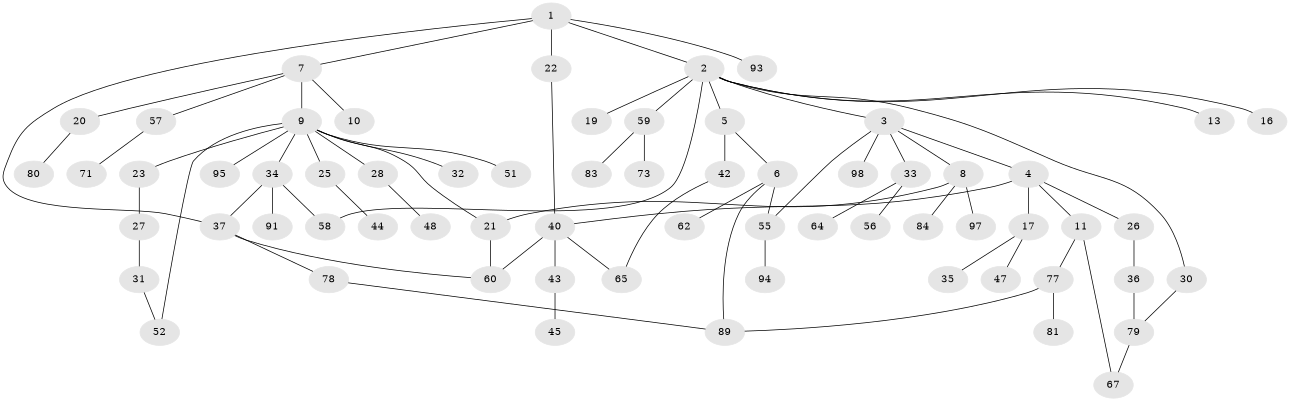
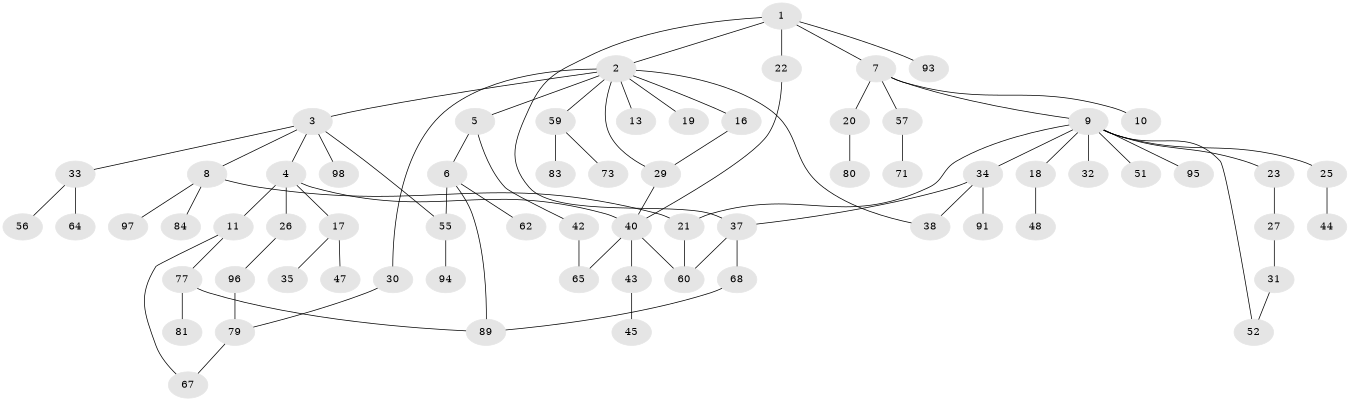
  graph {
    node [color=gray90 style=filled]
    1 [super="+88"]
    2 [super="+14"]
    7
    22
    37 [super="+46"]
    93
    3 [super="+12"]
    5
    13
    16
    19
+   29 [super="+41"]
    30
-   38 [super="+70" label=58]
+   38 [super="+70"]
    59 [super="+69"]
    9 [super="+15"]
    10
    20 [super="+50"]
    57 [super="+76"]
    40 [super="+86"]
    60 [super="+72"]
-   78
+   78 [label=68]
    4 [super="+18"]
    8 [super="+66"]
    33 [super="+49"]
    55
    n27 [label=98]
    6 [super="+58"]
    42
    79 [super="+92"]
    73
    83
    11 [super="+53"]
    17 [super="+24"]
    26
    21
    84
    97
    56
    64
    94
    67
    n43 [label=77 super="+75"]
    35
    47
-   36 [super="+99"]
+   36 [super="+99" label=96]
    43
    65 [super="+82"]
    62
    89
    23 [super="+61"]
    25
-   28
+   28 [label=18]
    32 [super="+96"]
    34 [super="+39"]
    51
    52 [super="+54"]
    95
    80
    71
    27 [super="+77"]
    44 [super="+98"]
    48 [super="+90"]
    91
    81
    31
    45 [super="+63"]
    1 -- 2
    1 -- 7
    1 -- 22
    1 -- 37
    1 -- 93
    2 -- 3
    2 -- 5
    2 -- 13
    2 -- 16
    2 -- 19
+   2 -- 29
    2 -- 30
    2 -- 38
    2 -- 59
    7 -- 9
    7 -- 10
    7 -- 20
    7 -- 57
    22 -- 40
    37 -- 60
    37 -- 78
    3 -- 4
    3 -- 8
    3 -- 33
    3 -- 55
    3 -- n27
    5 -- 6
    5 -- 42
+   16 -- 29
+   29 -- 40
    30 -- 79
    59 -- 73
    59 -- 83
    9 -- 21
    9 -- 23
    9 -- 25
    9 -- 28
    9 -- 32
    9 -- 34
    9 -- 51
    9 -- 52
    9 -- 95
    20 -- 80
    57 -- 71
    40 -- 60
    40 -- 43
    40 -- 65
    78 -- 89
    4 -- 40
    4 -- 11
    4 -- 17
    4 -- 26
    8 -- 21
    8 -- 84
    8 -- 97
    33 -- 56
    33 -- 64
    55 -- 94
    6 -- 55
    6 -- 62
    6 -- 89
    42 -- 65
    79 -- 67
    11 -- 67
    11 -- n43
    17 -- 35
    17 -- 47
    26 -- 36
    21 -- 60
    n43 -- 89
    n43 -- 81
    36 -- 79
    43 -- 45
    23 -- 27
    25 -- 44
    28 -- 48
    34 -- 37
    34 -- 38 [weight=2]
    34 -- 91 [weight=2]
    27 -- 31
    31 -- 52
  }
